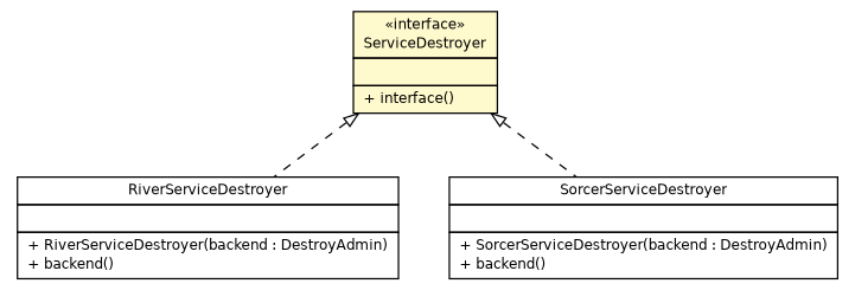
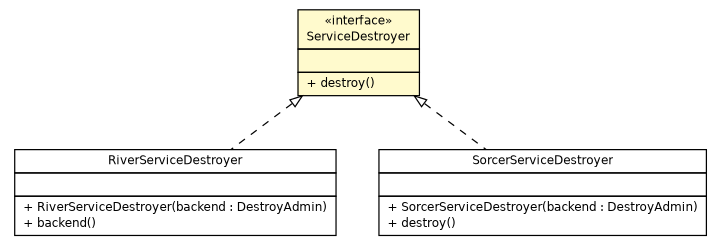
  digraph {
    nodesep=0.25
    ranksep=0.5
    node [fontcolor=black fontname=Helvetica fontsize=10.0 shape=plaintext]
    edge [arrowtail=empty dir=back fontname=Helvetica fontsize=10 headport=p labelfontname=Helvetica labelfontsize=10 style=dashed tailport=p]
    n1 [label=<<table title="sorcer.boot.RiverServiceDestroyer" border="0" cellborder="1" cellspacing="0" cellpadding="2" port="p" href="./RiverServiceDestroyer.html"> 		<tr><td><table border="0" cellspacing="0" cellpadding="1"> <tr><td align="center" balign="center"> RiverServiceDestroyer </td></tr> 		</table></td></tr> 		<tr><td><table border="0" cellspacing="0" cellpadding="1"> <tr><td align="left" balign="left">  </td></tr> 		</table></td></tr> 		<tr><td><table border="0" cellspacing="0" cellpadding="1"> <tr><td align="left" balign="left"> + RiverServiceDestroyer(backend : DestroyAdmin) </td></tr> <tr><td align="left" balign="left"> + backend() </td></tr> 		</table></td></tr> 		</table>>]
-   n2 [label=<<table title="sorcer.boot.SorcerServiceDestroyer" border="0" cellborder="1" cellspacing="0" cellpadding="2" port="p" href="./SorcerServiceDestroyer.html"> 		<tr><td><table border="0" cellspacing="0" cellpadding="1"> <tr><td align="center" balign="center"> SorcerServiceDestroyer </td></tr> 		</table></td></tr> 		<tr><td><table border="0" cellspacing="0" cellpadding="1"> <tr><td align="left" balign="left">  </td></tr> 		</table></td></tr> 		<tr><td><table border="0" cellspacing="0" cellpadding="1"> <tr><td align="left" balign="left"> + SorcerServiceDestroyer(backend : DestroyAdmin) </td></tr> <tr><td align="left" balign="left"> + backend() </td></tr> 		</table></td></tr> 		</table>>]
-   n3 [label=<<table title="sorcer.boot.ServiceDestroyer" border="0" cellborder="1" cellspacing="0" cellpadding="2" port="p" bgcolor="lemonChiffon" href="./ServiceDestroyer.html"> 		<tr><td><table border="0" cellspacing="0" cellpadding="1"> <tr><td align="center" balign="center"> &#171;interface&#187; </td></tr> <tr><td align="center" balign="center"> ServiceDestroyer </td></tr> 		</table></td></tr> 		<tr><td><table border="0" cellspacing="0" cellpadding="1"> <tr><td align="left" balign="left">  </td></tr> 		</table></td></tr> 		<tr><td><table border="0" cellspacing="0" cellpadding="1"> <tr><td align="left" balign="left"> + interface() </td></tr> 		</table></td></tr> 		</table>>]
+   n2 [label=<<table title="sorcer.boot.SorcerServiceDestroyer" border="0" cellborder="1" cellspacing="0" cellpadding="2" port="p" href="./SorcerServiceDestroyer.html"> 		<tr><td><table border="0" cellspacing="0" cellpadding="1"> <tr><td align="center" balign="center"> SorcerServiceDestroyer </td></tr> 		</table></td></tr> 		<tr><td><table border="0" cellspacing="0" cellpadding="1"> <tr><td align="left" balign="left">  </td></tr> 		</table></td></tr> 		<tr><td><table border="0" cellspacing="0" cellpadding="1"> <tr><td align="left" balign="left"> + SorcerServiceDestroyer(backend : DestroyAdmin) </td></tr> <tr><td align="left" balign="left"> + destroy() </td></tr> 		</table></td></tr> 		</table>>]
+   n3 [label=<<table title="sorcer.boot.ServiceDestroyer" border="0" cellborder="1" cellspacing="0" cellpadding="2" port="p" bgcolor="lemonChiffon" href="./ServiceDestroyer.html"> 		<tr><td><table border="0" cellspacing="0" cellpadding="1"> <tr><td align="center" balign="center"> &#171;interface&#187; </td></tr> <tr><td align="center" balign="center"> ServiceDestroyer </td></tr> 		</table></td></tr> 		<tr><td><table border="0" cellspacing="0" cellpadding="1"> <tr><td align="left" balign="left">  </td></tr> 		</table></td></tr> 		<tr><td><table border="0" cellspacing="0" cellpadding="1"> <tr><td align="left" balign="left"> + destroy() </td></tr> 		</table></td></tr> 		</table>>]
    n3 -> n1
    n3 -> n2
  }
